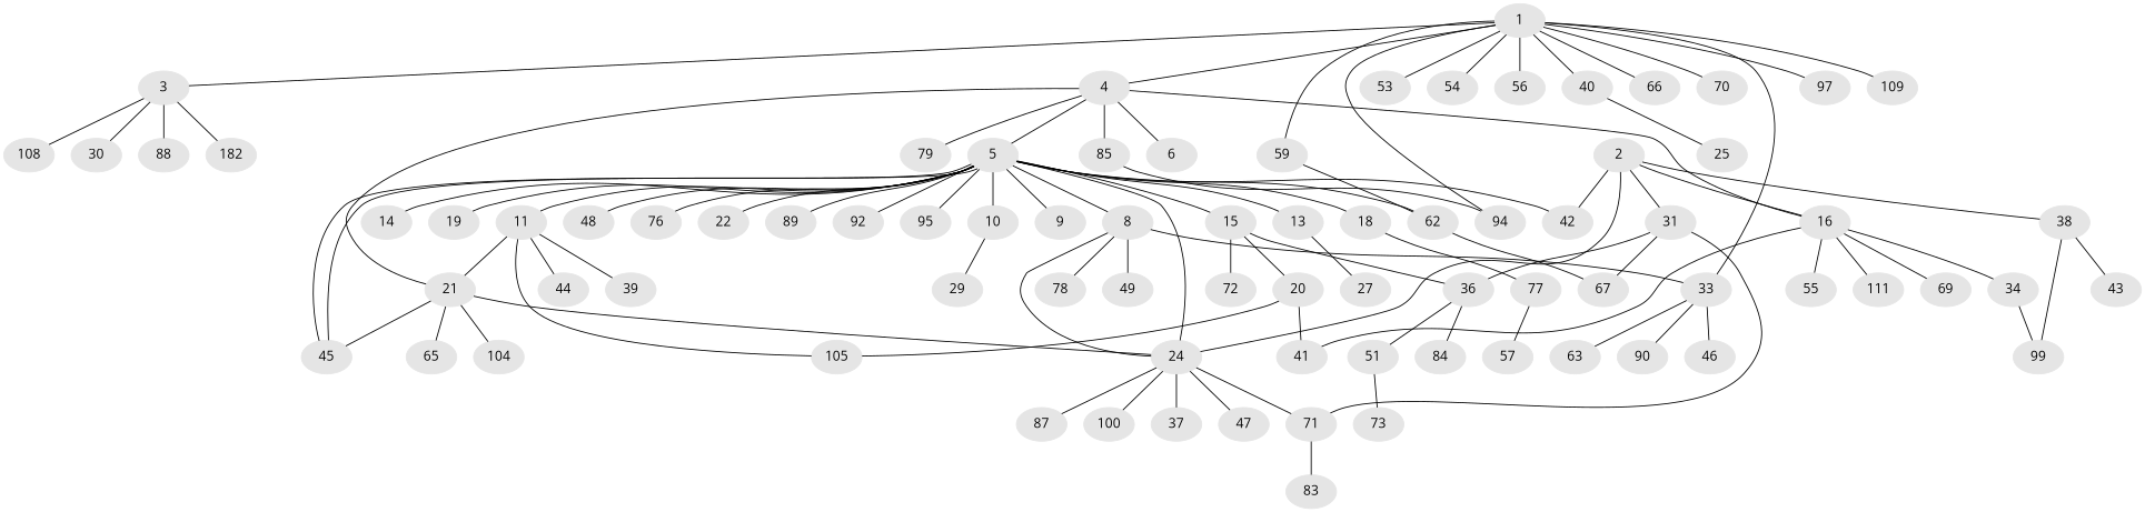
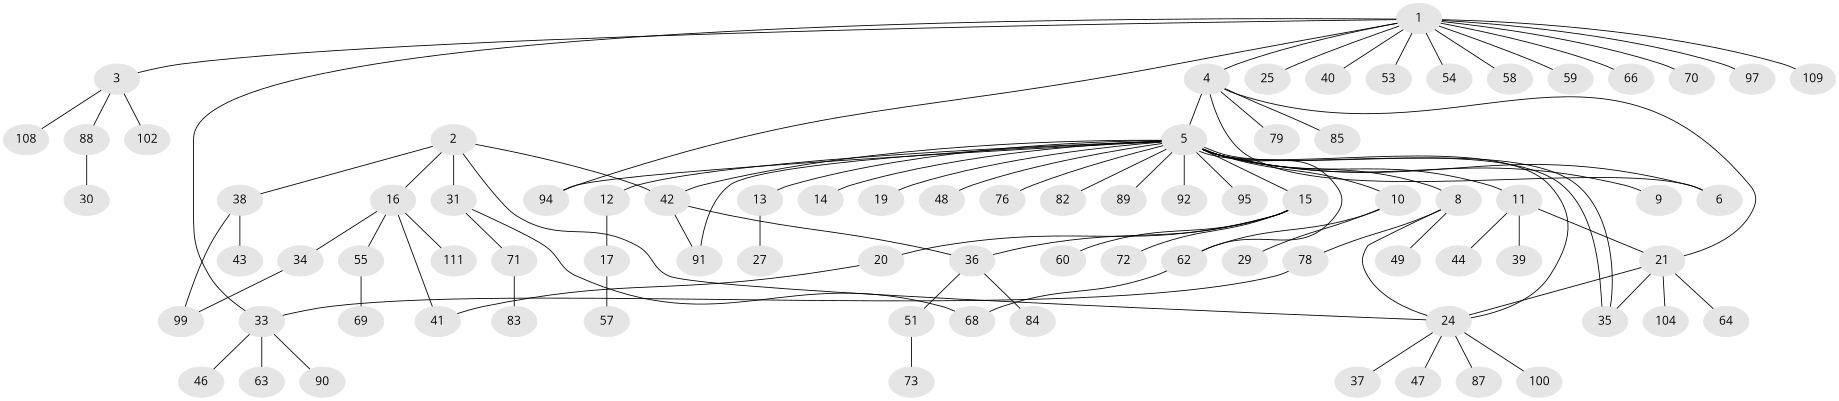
  graph {
    fontname="Open Sans"
    node [color=gray90 fontname="Open Sans" style=filled]
    edge [fontname="Open Sans"]
    1 [super="+67"]
    3 [super="+23"]
    4 [super="+110"]
    25
    33
    40
    53
    54
-   56
+   56 [label=58]
    59 [super="+81"]
    66
    70
    94
    97
    109
    2 [super="+22"]
    16 [super="+65"]
    24 [super="+45"]
    31 [super="+112"]
    38 [super="+58"]
    42 [super="+86"]
    30
    88
-   102 [label=182]
+   102
    108
    5 [super="+7"]
    6 [super="+106"]
    21 [super="+50"]
    79
    85
    46 [super="+96"]
    63
    90
    62
    34
    41 [super="+107"]
    55
    111
    37
    47
    71
    87
    100
    36 [super="+74"]
-   68 [label=67]
+   68
    99
    43
+   91
    8 [super="+98"]
    9 [super="+93"]
    10
    11 [super="+26"]
-   12 [super="+101" label=18]
+   12 [super="+101"]
    13 [super="+18"]
    14
    15 [super="+32"]
    19
-   35 [label=45]
+   35
    48
    76
-   82 [label=22]
+   82
    89
    92
    95
-   64 [label=65]
+   64
    104
    49
    78
    29
    39
    44
-   105
-   17 [super="+28" label=77]
+   17 [super="+28"]
    27
    20 [super="+77"]
+   60
    72 [super="+80"]
    57 [super="+61"]
    51 [super="+52"]
    84
    69 [super="+75"]
    83 [super="+103"]
    73
    1 -- 3
    1 -- 4
-   40 -- 25
+   1 -- 25
    1 -- 33
    1 -- 40
    1 -- 53
    1 -- 54
    1 -- 56
    1 -- 59
    1 -- 66
    1 -- 70
    1 -- 94
    1 -- 97
    1 -- 109
-   3 -- 30
+   88 -- 30
    3 -- 88
    3 -- 102
    3 -- 108
-   4 -- 16
    4 -- 5
    4 -- 6
    4 -- 21
    4 -- 79
    4 -- 85
    33 -- 46
    33 -- 63
    33 -- 90
-   59 -- 62
+   10 -- 62
    2 -- 16
    2 -- 24
    2 -- 31
    2 -- 38
    2 -- 42
    16 -- 34
    16 -- 41
    16 -- 55
    16 -- 111
    24 -- 37
    24 -- 47
-   24 -- 71
    24 -- 87
    24 -- 100
    31 -- 71
-   31 -- 36
+   42 -- 36
    31 -- 68
    38 -- 99
    38 -- 43
-   85 -- 94
+   42 -- 91
+   5 -- 94
    5 -- 24
    5 -- 42
+   5 -- 6
    5 -- 62
+   5 -- 91
    5 -- 8 [weight=2]
    5 -- 9
    5 -- 10
    5 -- 11
    5 -- 12
    5 -- 13
    5 -- 14
    5 -- 15
    5 -- 19
    5 -- 35
    5 -- 35
    5 -- 48
    5 -- 76
    5 -- 82
    5 -- 89
    5 -- 92
    5 -- 95
    21 -- 24
    21 -- 35
    21 -- 64
    21 -- 104
    62 -- 68
    34 -- 99
-   16 -- 69
+   55 -- 69
    71 -- 83
    36 -- 51
    36 -- 84
-   8 -- 33
+   78 -- 33
    8 -- 24
    8 -- 49
    8 -- 78
    10 -- 29
    11 -- 21
    11 -- 39
    11 -- 44
-   11 -- 105
    12 -- 17
    13 -- 27
    15 -- 36
    15 -- 20
+   15 -- 60
    15 -- 72
    17 -- 57
    20 -- 41
-   20 -- 105
    51 -- 73
  }
